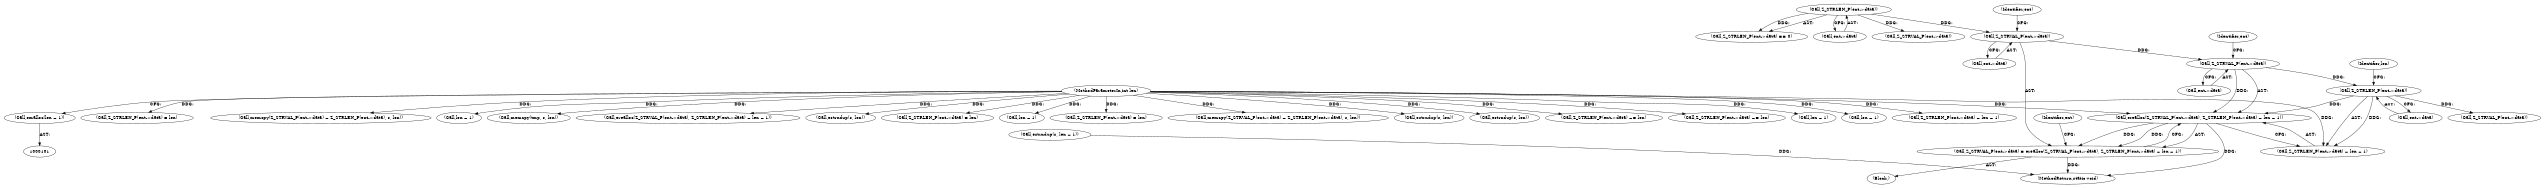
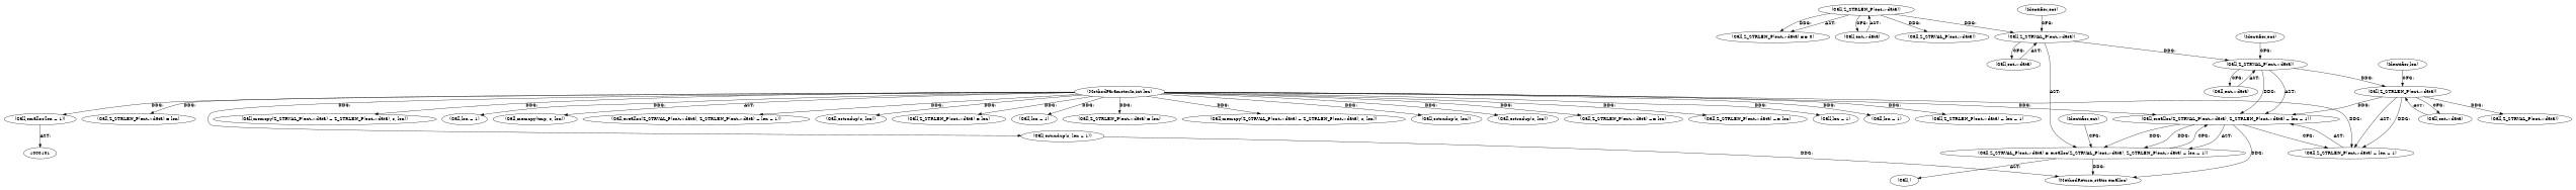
  digraph {
    n1 [label="(Call,erealloc(Z_STRVAL_P(ent->data), Z_STRLEN_P(ent->data) + len + 1))"]
    n2 [label="(Call,Z_STRVAL_P(ent->data) = erealloc(Z_STRVAL_P(ent->data), Z_STRLEN_P(ent->data) + len + 1))"]
-   n3 [label="(MethodReturn,static void)"]
+   n3 [label="(MethodReturn,static emalloc)"]
    n4 [label="(Call,Z_STRLEN_P(ent->data) + len + 1)"]
-   n5 [label="(Block,)"]
+   n5 [label="(Call,)"]
    n6 [label="(Call,Z_STRVAL_P(ent->data))"]
    n7 [label="(Call,Z_STRLEN_P(ent->data))"]
    n8 [label="(Call,ent->data)"]
    n9 [label="(Call,Z_STRVAL_P(ent->data))"]
    n10 [label="(Call,ent->data)"]
    n11 [label="(Call,Z_STRVAL_P(ent->data))"]
    n12 [label="(Call,ent->data)"]
    n13 [label="(Call,Z_STRLEN_P(ent->data))"]
    n14 [label="(Call,ent->data)"]
    n15 [label="(Call,Z_STRVAL_P(ent->data))"]
    n16 [label="(Call,Z_STRLEN_P(ent->data) == 0)"]
    n17 [label="(MethodParameterIn,int len)"]
    n18 [label="(Call,estrndup(s, len))"]
    n19 [label="(Call,Z_STRLEN_P(ent->data) += len)"]
    n20 [label="(Call,Z_STRLEN_P(ent->data) += len)"]
    n21 [label="(Call,len + 1)"]
    n22 [label="(Call,len + 1)"]
    n23 [label="(Call,Z_STRLEN_P(ent->data) + len + 1)"]
    n24 [label="(Call,Z_STRLEN_P(ent->data) = len)"]
    n25 [label="(Call,memcpy(Z_STRVAL_P(ent->data) + Z_STRLEN_P(ent->data), s, len))"]
    n26 [label="(Call,len + 1)"]
    n27 [label="(Call,memcpy(tmp, s, len))"]
    n28 [label="(Call,erealloc(Z_STRVAL_P(ent->data), Z_STRLEN_P(ent->data) + len + 1))"]
    n29 [label="(Call,emalloc(len + 1))"]
    n30 [label="(Call,estrndup(s, len))"]
    n31 [label="(Call,Z_STRLEN_P(ent->data) = len)"]
    n32 [label="(Call,estrndup(s, len + 1))"]
    n33 [label="(Call,len + 1)"]
    n34 [label="(Call,Z_STRLEN_P(ent->data) = len)"]
    n35 [label="(Call,memcpy(Z_STRVAL_P(ent->data) + Z_STRLEN_P(ent->data), s, len))"]
    n36 [label="(Call,estrndup(s, len))"]
    1000101
    n38 [label="(Identifier,ent)"]
    n39 [label="(Identifier,ent)"]
    n40 [label="(Identifier,len)"]
    n41 [label="(Identifier,ent)"]
    n1 -> n2 [label="AST: "]
    n1 -> n2 [label="DDG: "]
    n1 -> n2 [label="DDG: "]
    n1 -> n3 [label="DDG: "]
    n1 -> n4 [label="CFG: "]
    n2 -> n1 [label="CFG: "]
    n2 -> n3 [label="DDG: "]
    n2 -> n5 [label="AST: "]
    n4 -> n1 [label="AST: "]
    n6 -> n1 [label="AST: "]
    n6 -> n1 [label="DDG: "]
    n6 -> n7 [label="DDG: "]
    n6 -> n8 [label="CFG: "]
    n7 -> n1 [label="DDG: "]
    n7 -> n4 [label="AST: "]
    n7 -> n4 [label="DDG: "]
    n7 -> n9 [label="DDG: "]
    n7 -> n10 [label="CFG: "]
    n8 -> n6 [label="AST: "]
    n10 -> n7 [label="AST: "]
    n11 -> n2 [label="AST: "]
    n11 -> n6 [label="DDG: "]
    n11 -> n12 [label="CFG: "]
    n12 -> n11 [label="AST: "]
    n13 -> n11 [label="DDG: "]
    n13 -> n14 [label="CFG: "]
    n13 -> n15 [label="DDG: "]
    n13 -> n16 [label="AST: "]
    n13 -> n16 [label="DDG: "]
    n14 -> n13 [label="AST: "]
    n17 -> n1 [label="DDG: "]
    n17 -> n4 [label="DDG: "]
    n17 -> n18 [label="DDG: "]
    n17 -> n19 [label="DDG: "]
    n17 -> n20 [label="DDG: "]
    n17 -> n21 [label="DDG: "]
    n17 -> n22 [label="DDG: "]
    n17 -> n23 [label="DDG: "]
    n17 -> n24 [label="DDG: "]
    n17 -> n25 [label="DDG: "]
    n17 -> n26 [label="DDG: "]
-   n17 -> n27 [label="DDG: "]
+   n17 -> n27 [label="AST: "]
    n17 -> n28 [label="DDG: "]
-   n17 -> n29 [label="CFG: "]
+   n17 -> n29 [label="DDG: "]
    n17 -> n30 [label="DDG: "]
    n17 -> n31 [label="DDG: "]
+   n17 -> n32 [label="DDG: "]
    n17 -> n33 [label="DDG: "]
    n17 -> n34 [label="DDG: "]
    n17 -> n35 [label="DDG: "]
    n17 -> n36 [label="DDG: "]
    n29 -> 1000101 [label="AST: "]
    n32 -> n3 [label="DDG: "]
    n38 -> n2 [label="CFG: "]
    n39 -> n6 [label="CFG: "]
    n40 -> n7 [label="CFG: "]
    n41 -> n11 [label="CFG: "]
  }
